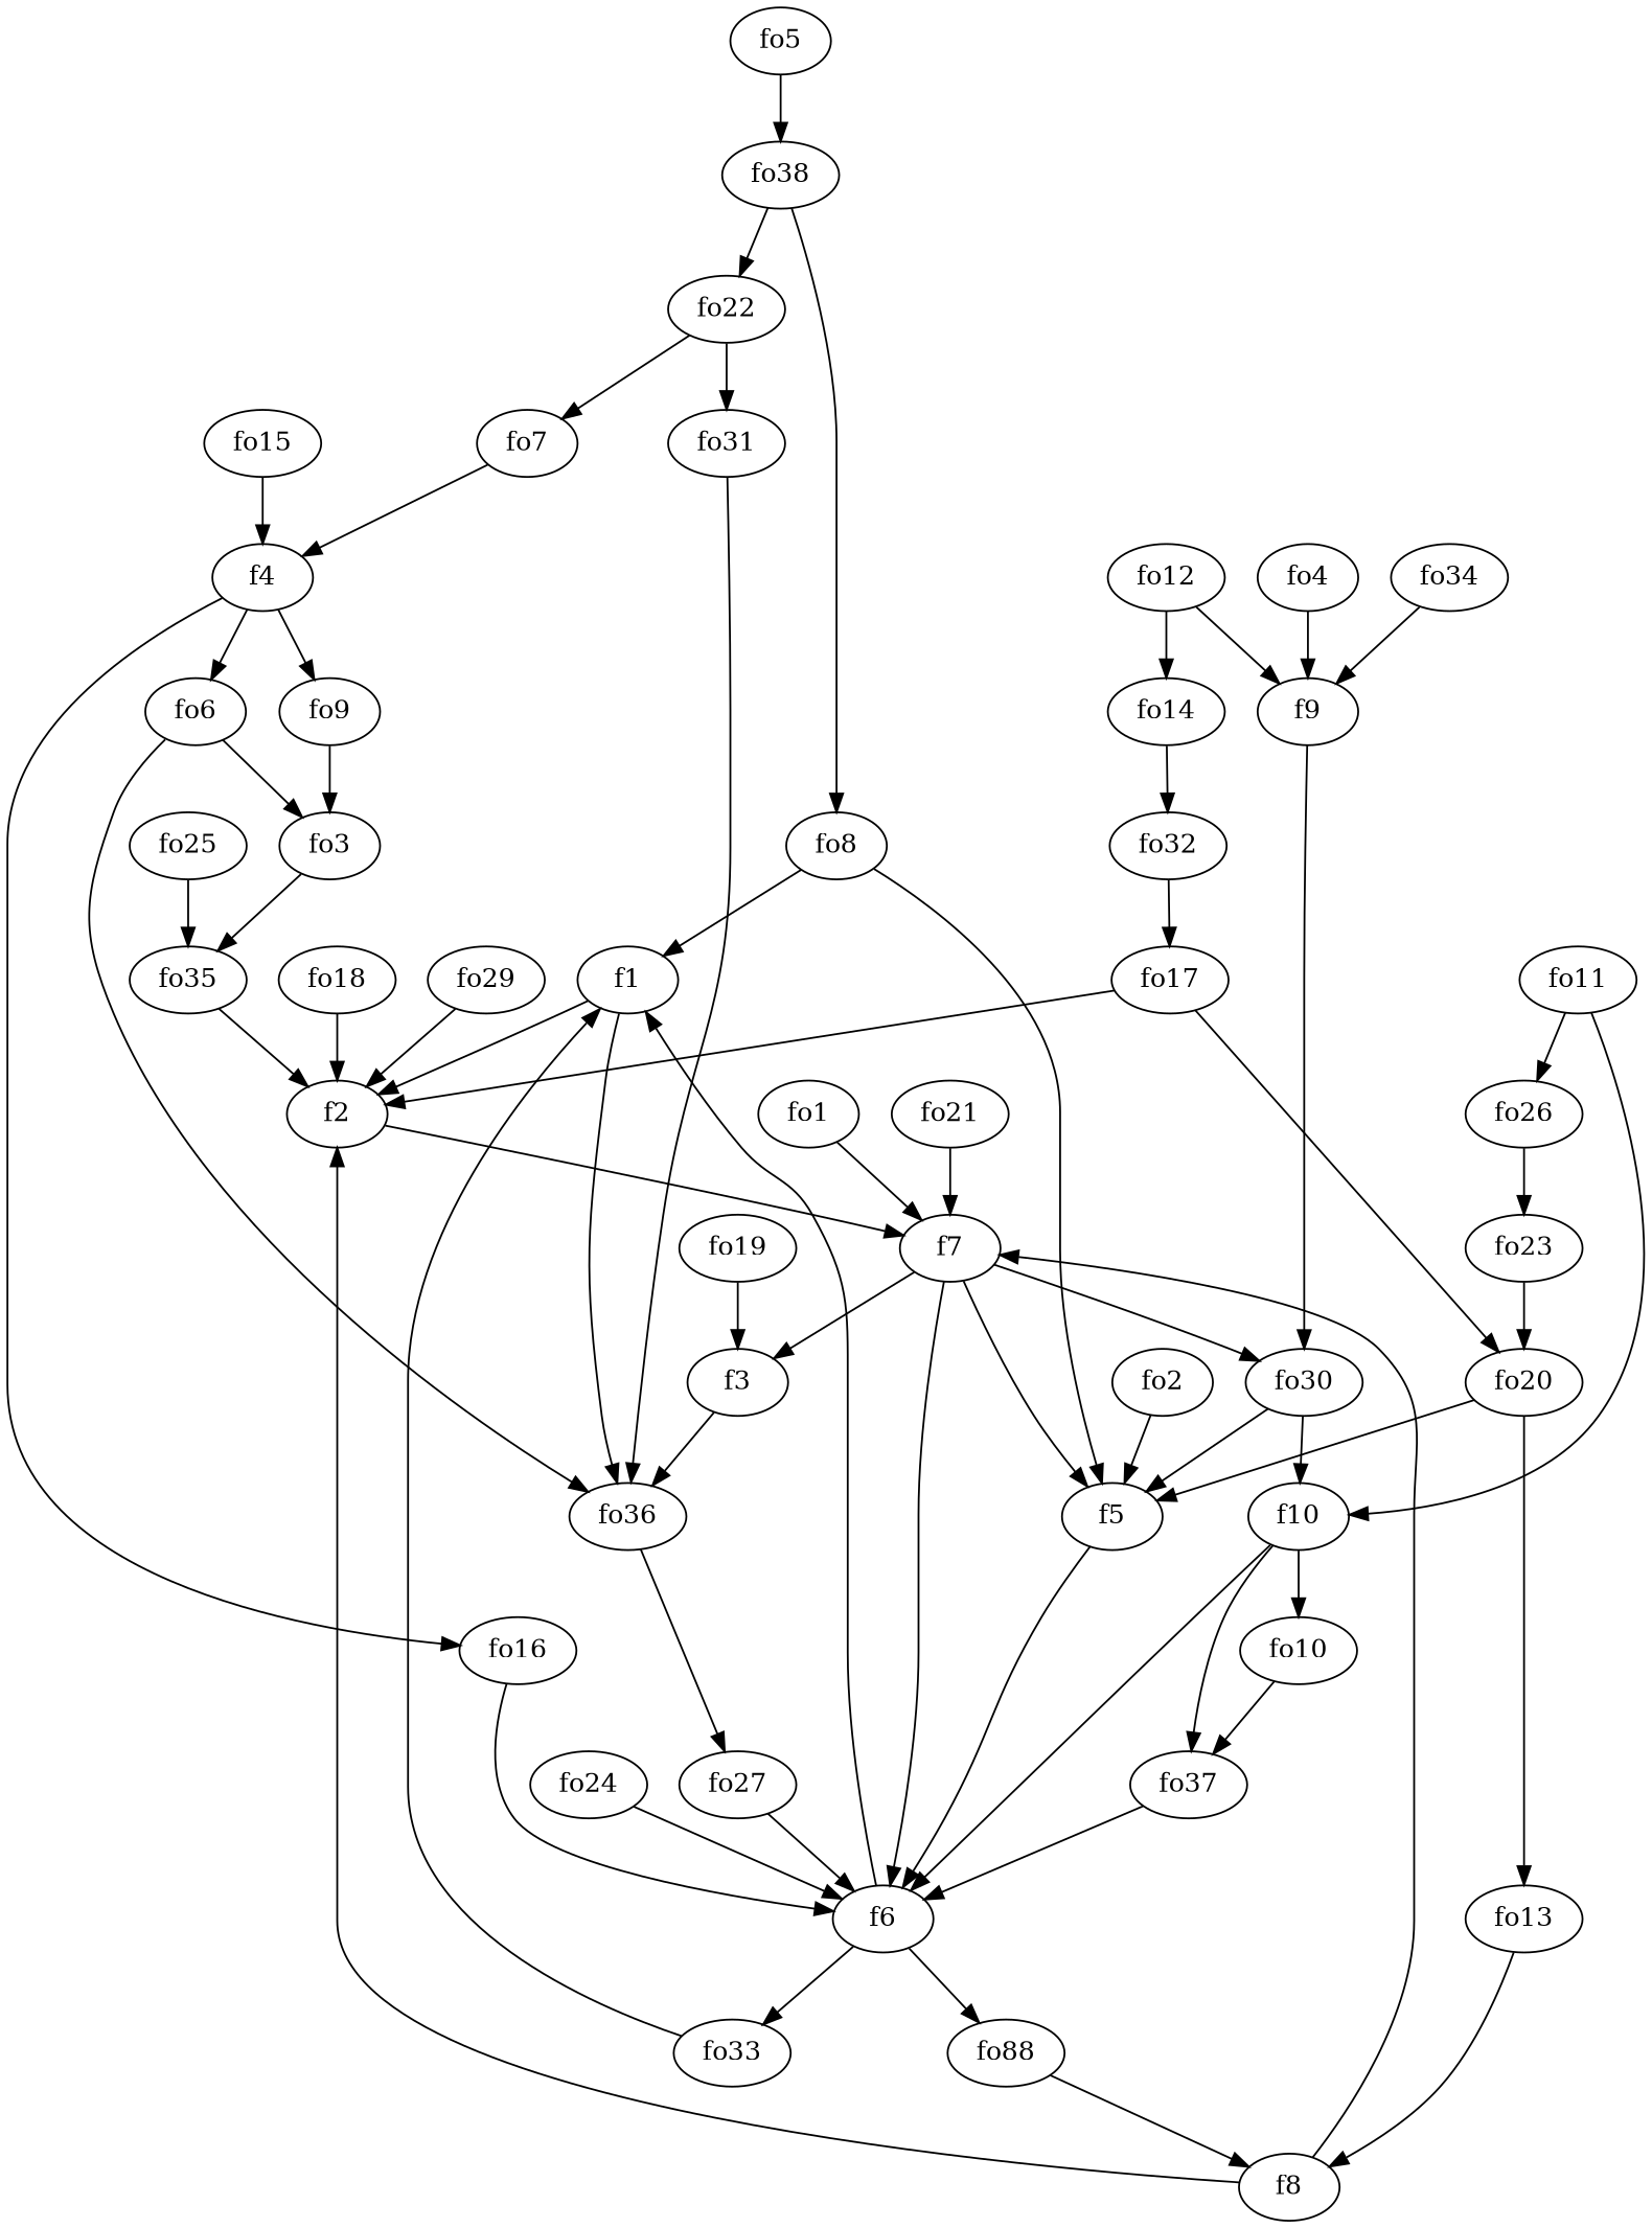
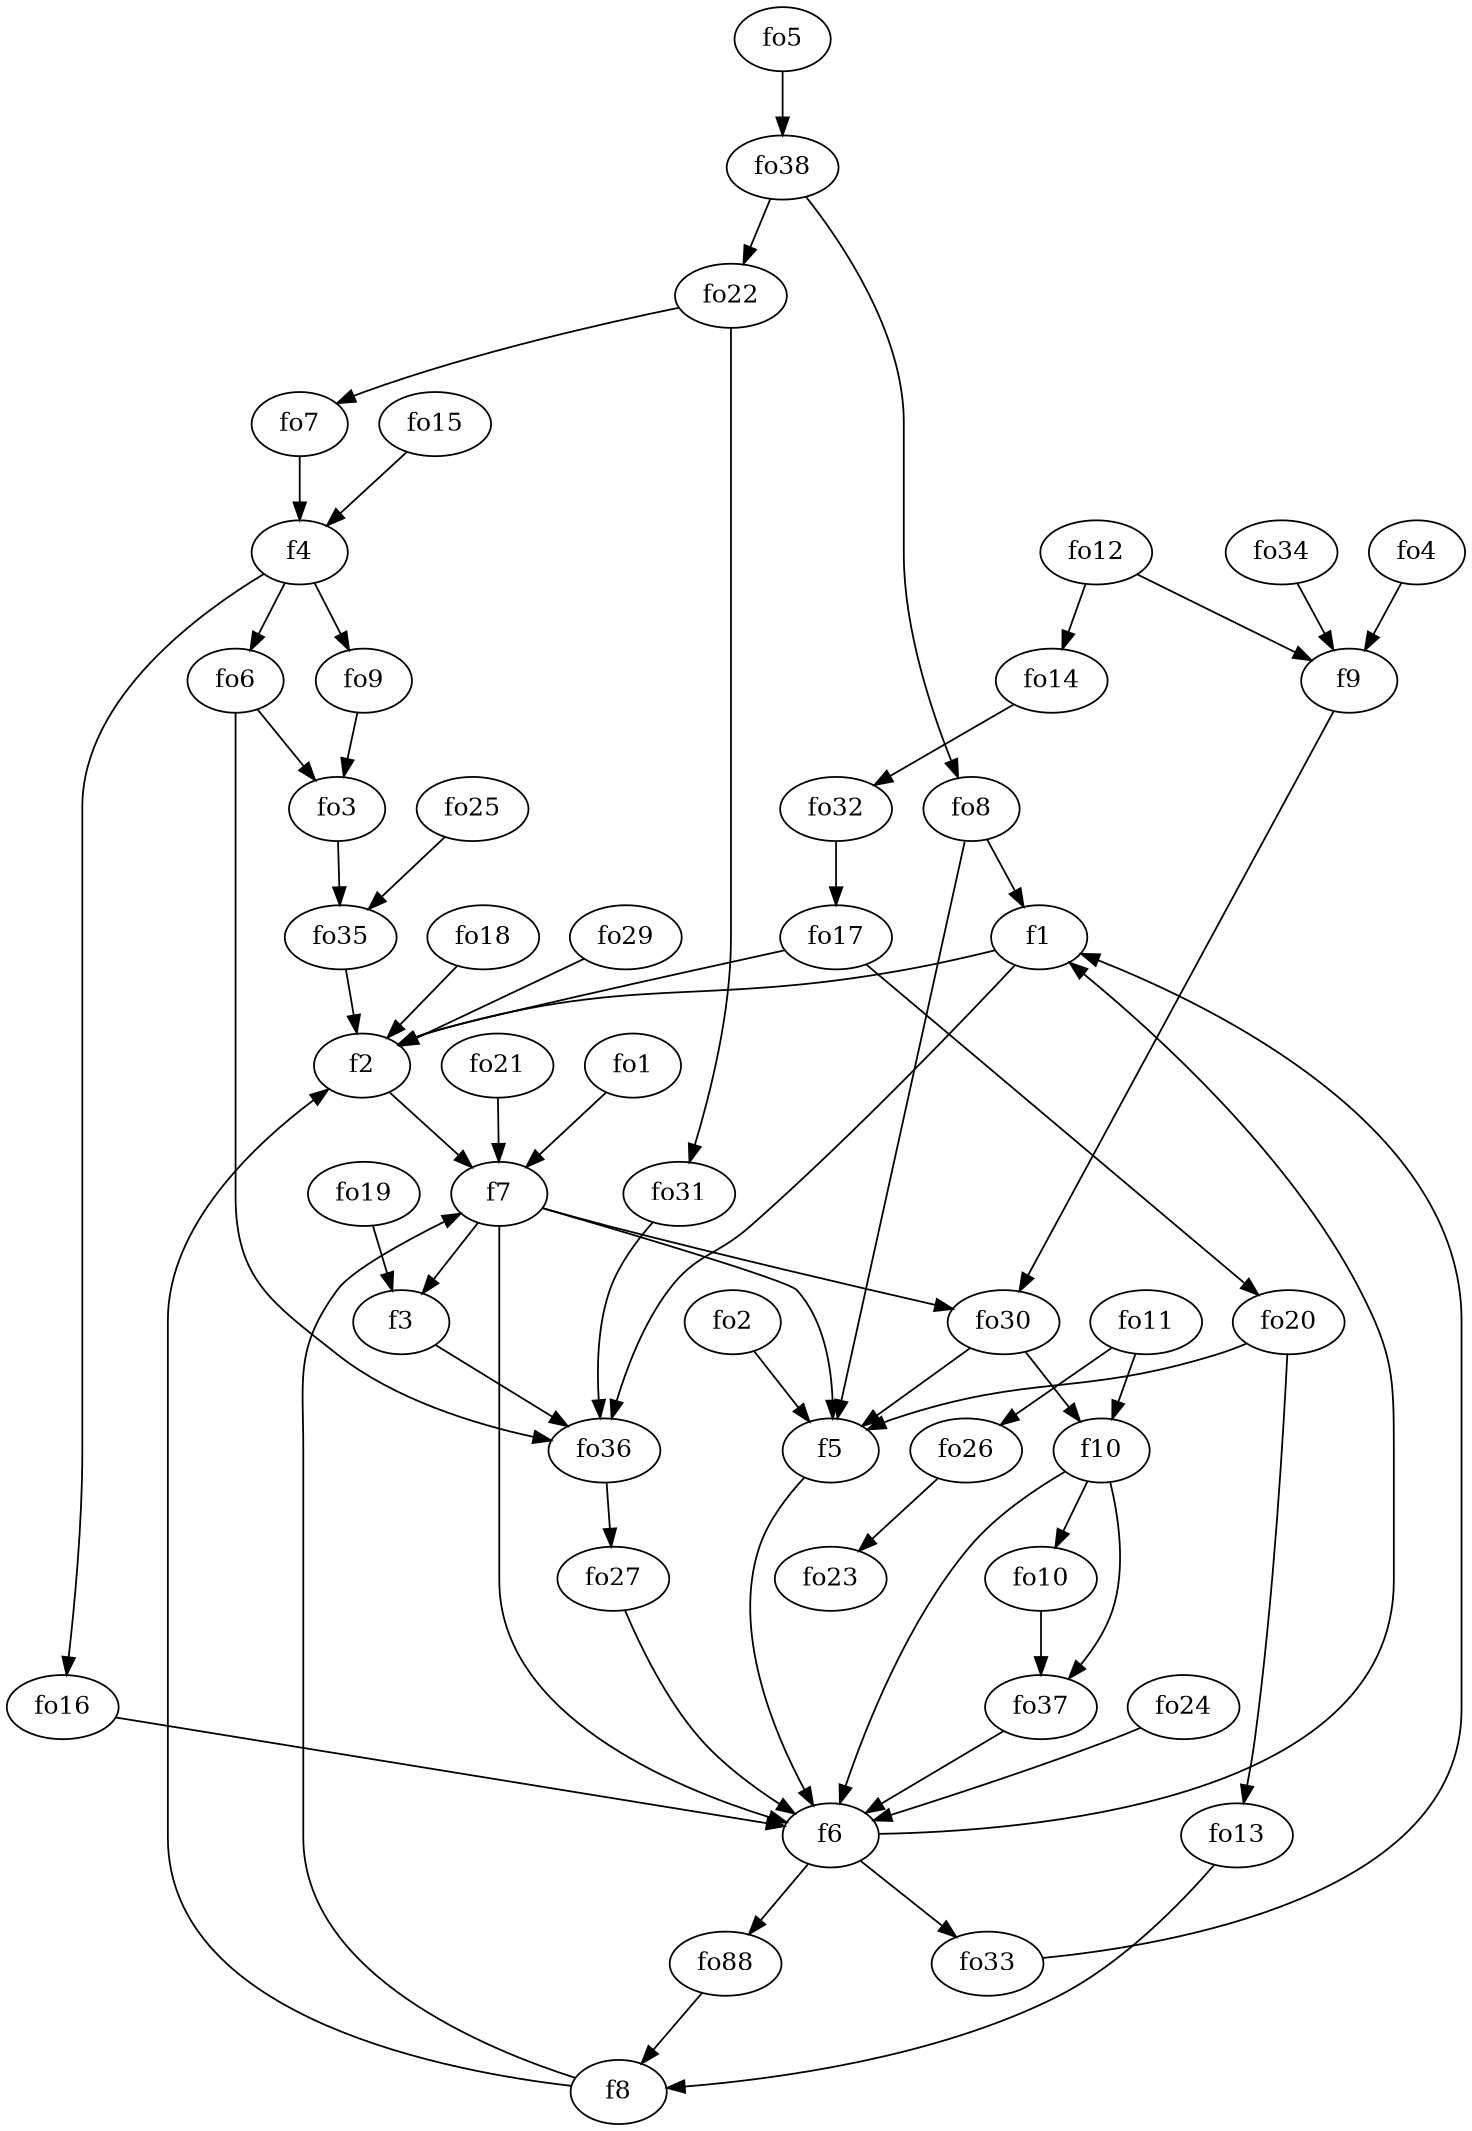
  strict digraph {
    edge [weight=2]
    f1
    f2
    fo36
    f7
    fo27
    f3
    f5
    f6
    fo30
    f4
    fo6
    fo9
    fo16
    fo3
    n15 [label=fo88]
    fo33
    f8
    f10
    f9
    fo10
    fo37
    fo1
    fo2
    fo35
    fo4
    fo5
    fo38
    fo8
    fo22
    fo7
    fo11
    fo26
    fo23
    fo12
    fo14
    fo32
    fo13
    fo17
    fo15
    fo20
    fo18
    fo19
    fo21
    fo31
    fo24
    fo25
    fo29
    fo34
    f1 -> f2
    f1 -> fo36
    f2 -> f7
    fo36 -> fo27
    f7 -> f3
    f7 -> f5
    f7 -> f6
    f7 -> fo30
    fo27 -> f6
    f3 -> fo36
    f5 -> f6
    f6 -> f1
    f6 -> n15
    f6 -> fo33
    fo30 -> f5
    fo30 -> f10
    f4 -> fo6
    f4 -> fo9
    f4 -> fo16
    fo6 -> fo36
    fo6 -> fo3
    fo9 -> fo3
    fo16 -> f6
    fo3 -> fo35
    n15 -> f8
    fo33 -> f1
    f8 -> f2
    f8 -> f7
    f10 -> f6
    f10 -> fo10
    f10 -> fo37
    f9 -> fo30
    fo10 -> fo37
    fo37 -> f6
    fo1 -> f7
    fo2 -> f5
    fo35 -> f2
    fo4 -> f9
    fo5 -> fo38
    fo38 -> fo8
    fo38 -> fo22
    fo8 -> f1
    fo8 -> f5
    fo22 -> fo7
    fo22 -> fo31
    fo7 -> f4
    fo11 -> f10
    fo11 -> fo26
    fo26 -> fo23
-   fo23 -> fo20
    fo12 -> f9
    fo12 -> fo14
    fo14 -> fo32
    fo32 -> fo17
    fo13 -> f8
    fo17 -> f2
    fo17 -> fo20
    fo15 -> f4
    fo20 -> f5
    fo20 -> fo13
    fo18 -> f2
    fo19 -> f3
    fo21 -> f7
    fo31 -> fo36
    fo24 -> f6
    fo25 -> fo35
    fo29 -> f2
    fo34 -> f9
  }
